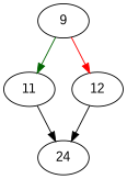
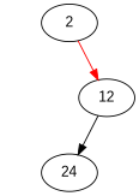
  strict digraph {
    fontname="Liberation Sans"
    node [fontname="Liberation Sans"]
    edge [fontname="Liberation Sans"]
-   2 [entry=true label=9]
-   11
+   2 [entry=true]
    n3 [label=12]
    n4 [label=24]
-   2 -> 11 [color=darkgreen cond=true]
    2 -> n3 [color=red cond=false]
-   11 -> n4
    n3 -> n4
  }
